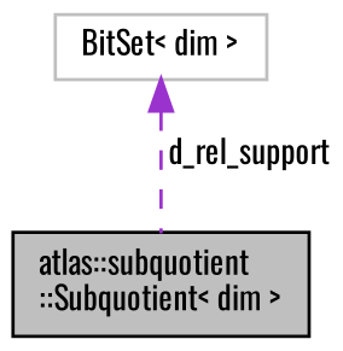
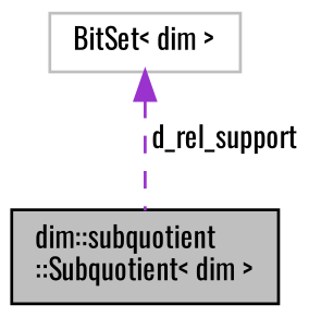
  digraph {
    fontname=Oswald
    node [fontname=Oswald fontsize=10 shape=record style=filled]
-   n1 [color=black fillcolor=grey75 fontcolor=black height=0.2 label="atlas::subquotient\l::Subquotient\< dim \>" width=0.4]
+   n1 [color=black fillcolor=grey75 fontcolor=black height=0.2 label="dim::subquotient\l::Subquotient\< dim \>" width=0.4]
    n2 [color=grey75 fillcolor=white height=0.2 label="BitSet\< dim \>" width=0.4]
    n2 -> n1 [color=darkorchid3 dir=back fontname=Oswald fontsize=10 label=" d_rel_support" labelfontname=Helvetica labelfontsize=10 style=dashed]
  }
